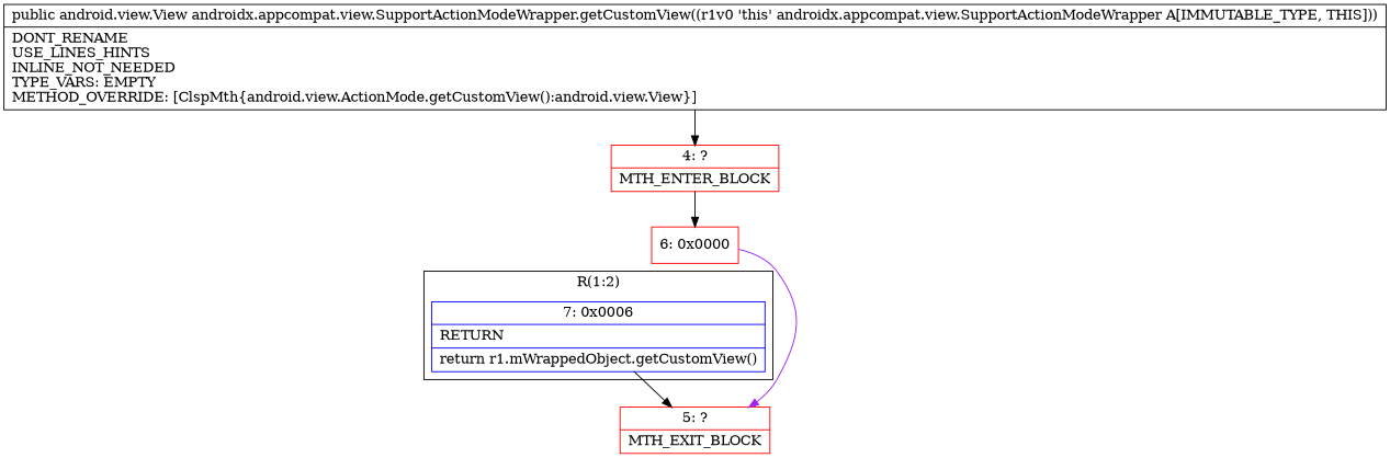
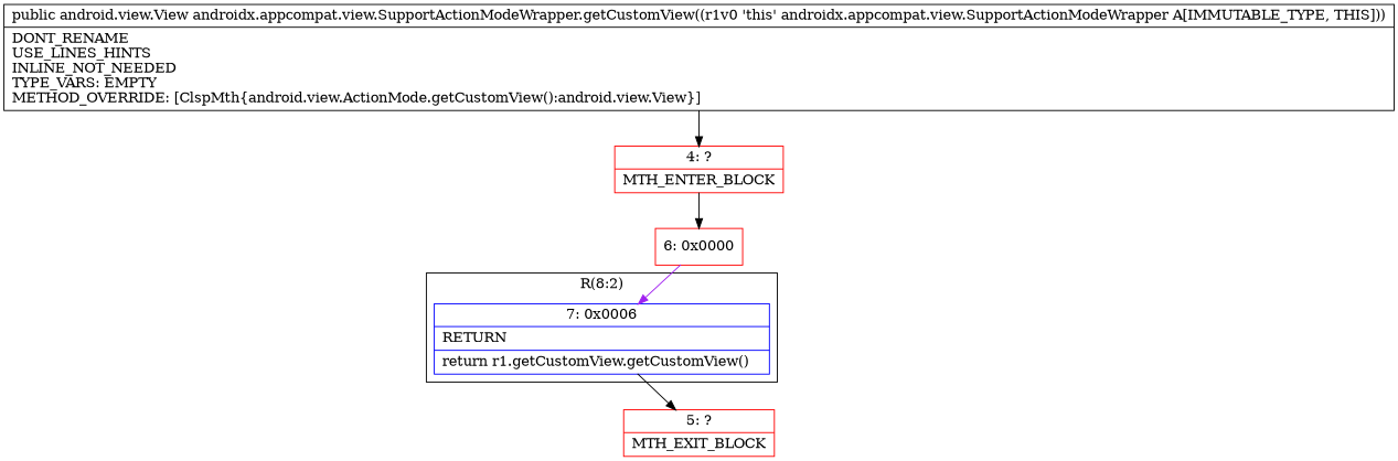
  digraph {
    node [color=red shape=record]
    edge [color=black]
-   n1 [color=blue label="{7\:\ 0x0006|RETURN\l|return r1.mWrappedObject.getCustomView()\l}"]
+   n1 [color=blue label="{7\:\ 0x0006|RETURN\l|return r1.getCustomView.getCustomView()\l}"]
    n2 [label="{5\:\ ?|MTH_EXIT_BLOCK\l}"]
    n3 [label="{4\:\ ?|MTH_ENTER_BLOCK\l}"]
    n4 [label="{6\:\ 0x0000}"]
    n5 [label="{public android.view.View androidx.appcompat.view.SupportActionModeWrapper.getCustomView((r1v0 'this' androidx.appcompat.view.SupportActionModeWrapper A[IMMUTABLE_TYPE, THIS]))  | DONT_RENAME\lUSE_LINES_HINTS\lINLINE_NOT_NEEDED\lTYPE_VARS: EMPTY\lMETHOD_OVERRIDE: [ClspMth\{android.view.ActionMode.getCustomView():android.view.View\}]\l}" color=""]
    subgraph cluster_1 {
-     label="R(1:2)"
+     label="R(8:2)"
      n1
    }
    n1 -> n2
    n3 -> n4
-   n4 -> n2 [color=purple]
+   n4 -> n1 [color=purple]
    n5 -> n3
  }
